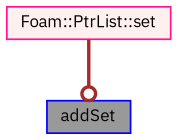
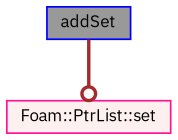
  digraph {
    rankdir=TB
    fontname="IBM Plex Sans"
    node [fontname="IBM Plex Sans" fontsize=10 shape=box style=filled]
    n1 [color=blue fillcolor=grey60 fontcolor=black height=0.2 label=addSet width=0.4]
    n2 [color=deeppink fillcolor="#FFF0F0" height=0.2 label="Foam::PtrList::set" width=0.4]
-   n2 -> n1 [color=brown fontname="IBM Plex Sans" fontsize=10 labelfontname=Helvetica labelfontsize=10 style=bold arrowhead=odot]
+   n1 -> n2 [color=brown fontname="IBM Plex Sans" fontsize=10 labelfontname=Helvetica labelfontsize=10 style=bold arrowhead=odot]
  }
